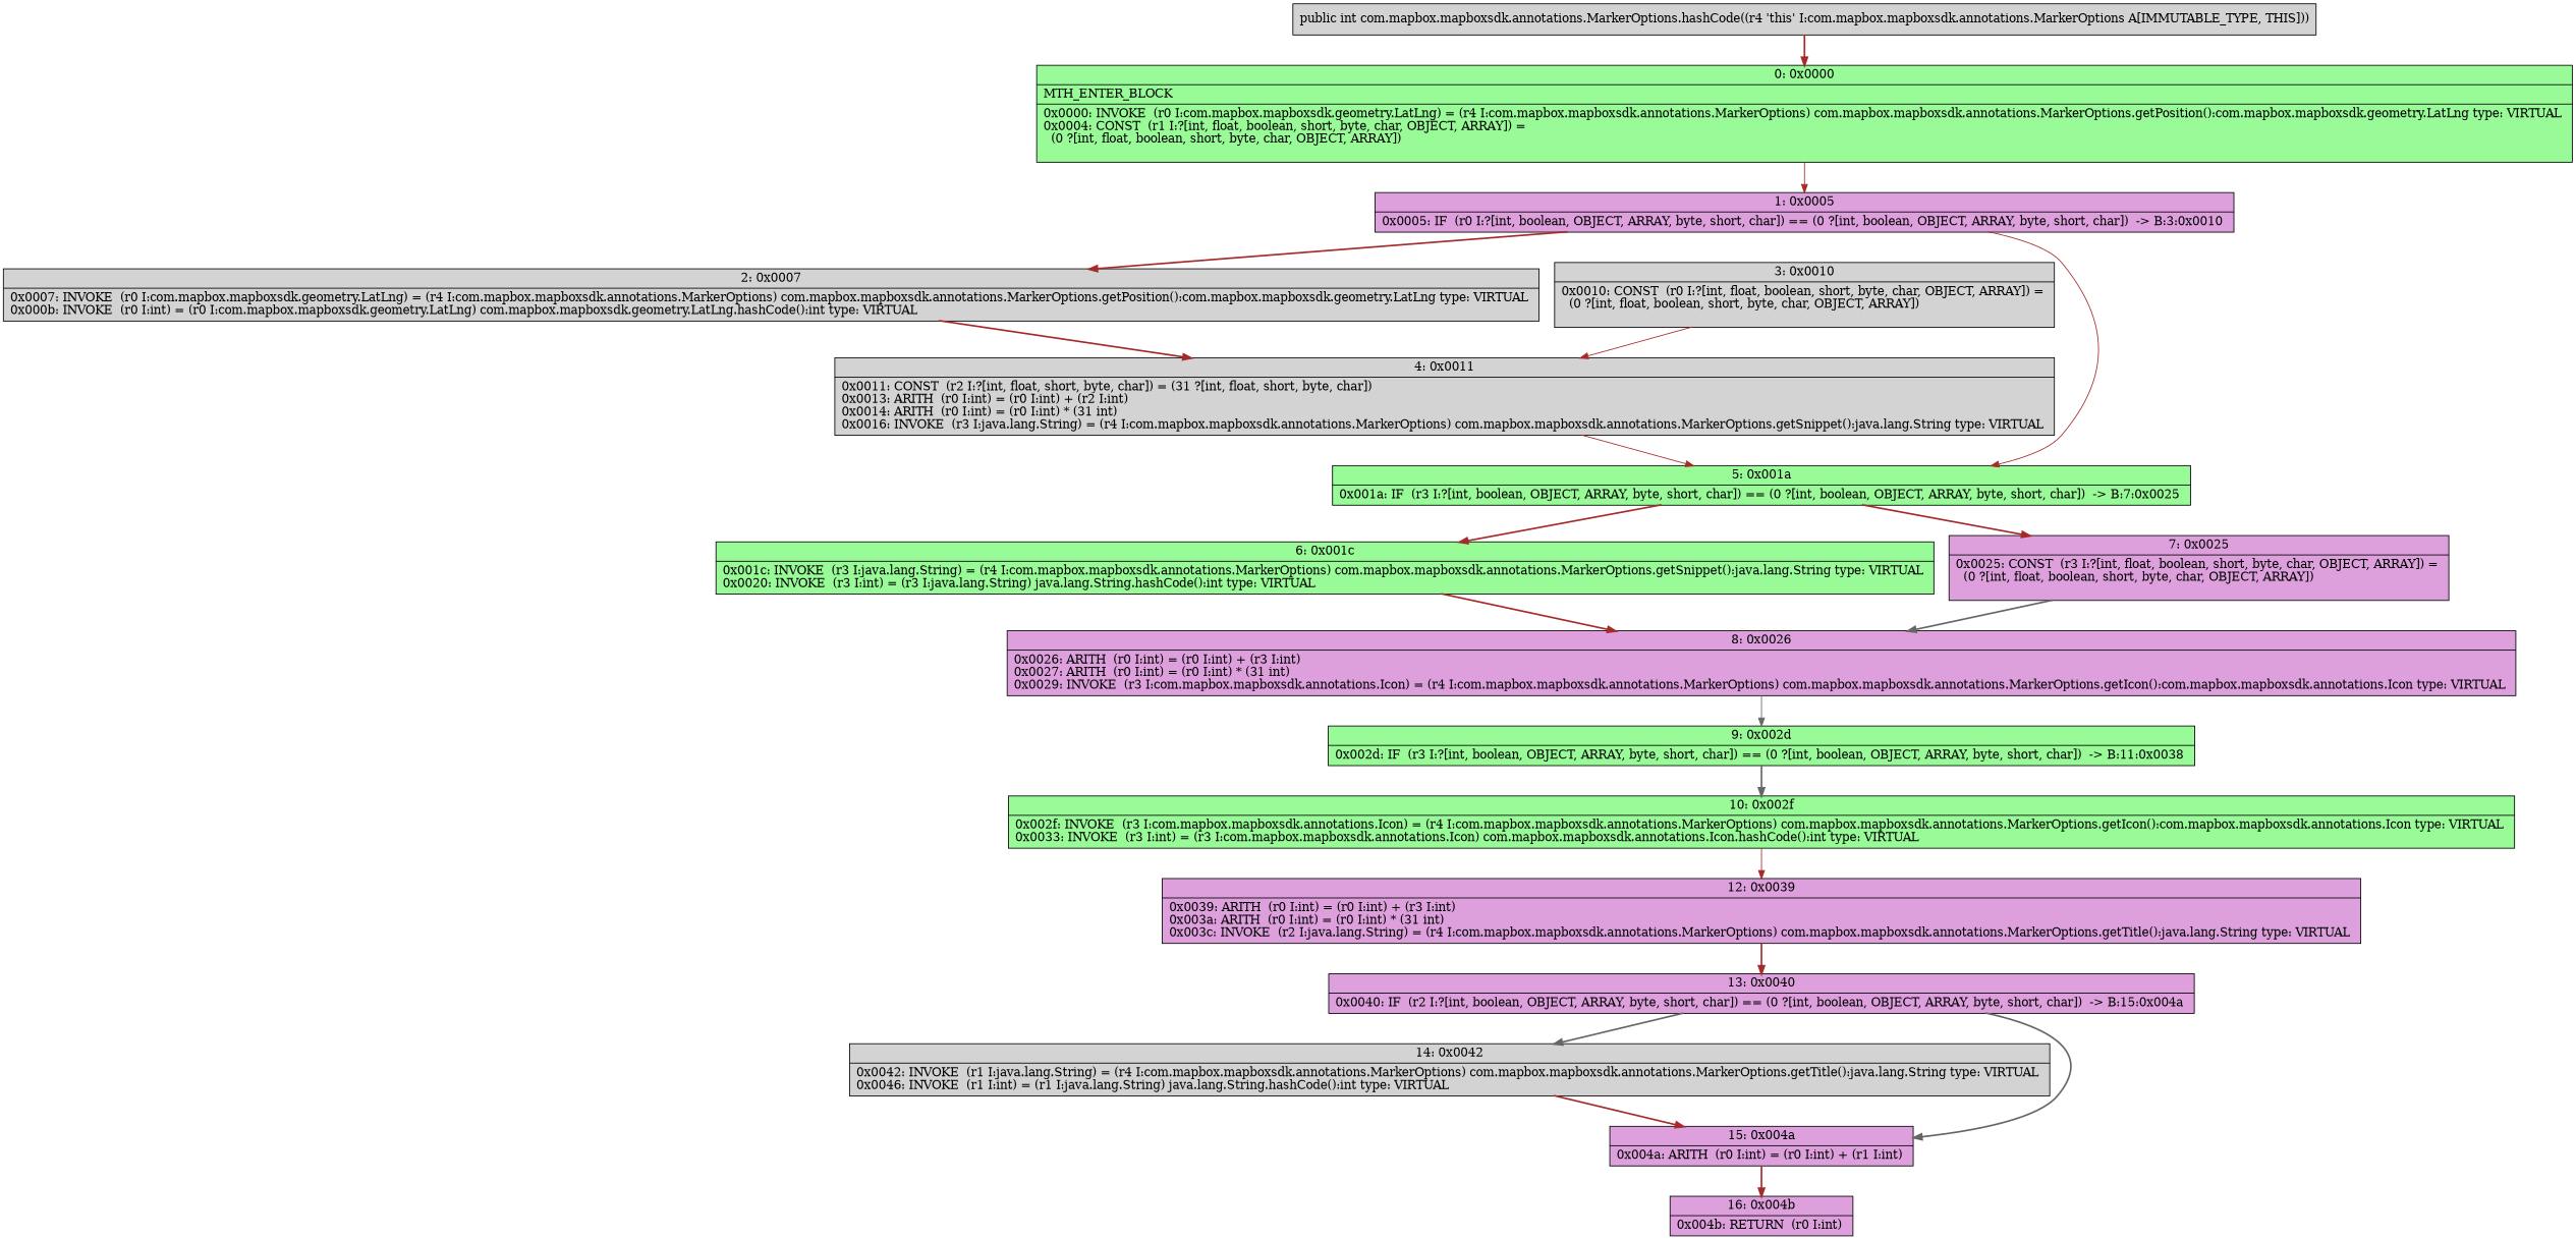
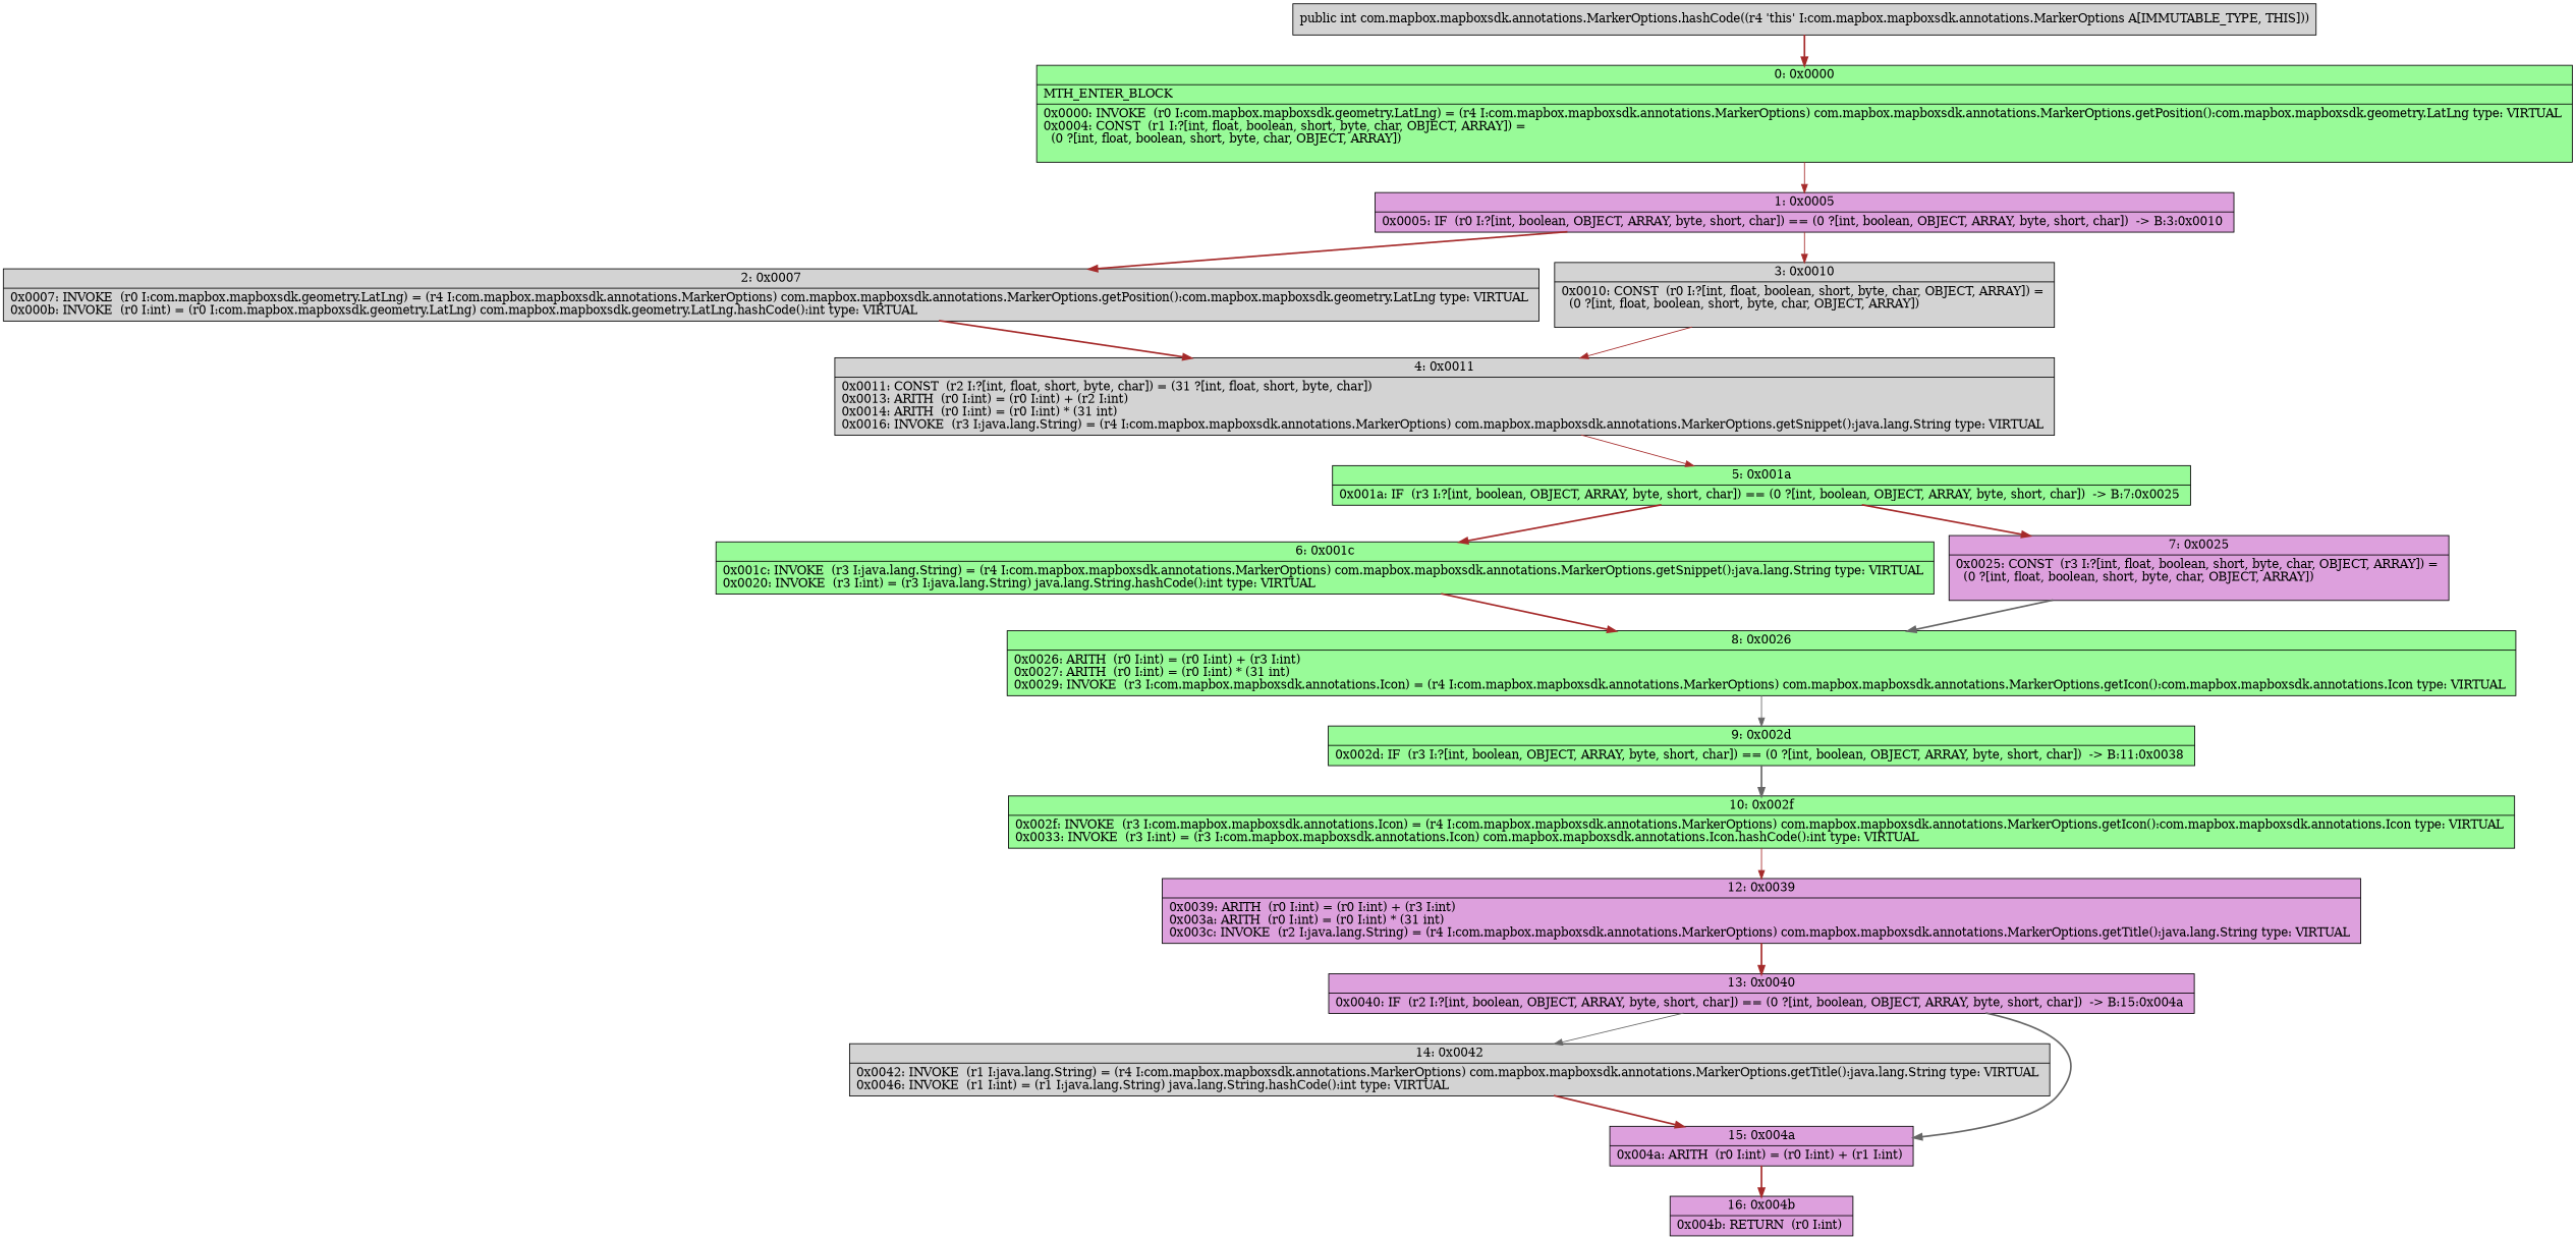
  digraph {
    node [fillcolor=palegreen shape=record style=filled]
    edge [color=brown style=bold]
    n1 [label="{0\:\ 0x0000|MTH_ENTER_BLOCK\l|0x0000: INVOKE  (r0 I:com.mapbox.mapboxsdk.geometry.LatLng) = (r4 I:com.mapbox.mapboxsdk.annotations.MarkerOptions) com.mapbox.mapboxsdk.annotations.MarkerOptions.getPosition():com.mapbox.mapboxsdk.geometry.LatLng type: VIRTUAL \l0x0004: CONST  (r1 I:?[int, float, boolean, short, byte, char, OBJECT, ARRAY]) = \l  (0 ?[int, float, boolean, short, byte, char, OBJECT, ARRAY])\l \l}"]
    n2 [fillcolor=plum label="{1\:\ 0x0005|0x0005: IF  (r0 I:?[int, boolean, OBJECT, ARRAY, byte, short, char]) == (0 ?[int, boolean, OBJECT, ARRAY, byte, short, char])  \-\> B:3:0x0010 \l}"]
    n3 [fillcolor=lightgrey label="{2\:\ 0x0007|0x0007: INVOKE  (r0 I:com.mapbox.mapboxsdk.geometry.LatLng) = (r4 I:com.mapbox.mapboxsdk.annotations.MarkerOptions) com.mapbox.mapboxsdk.annotations.MarkerOptions.getPosition():com.mapbox.mapboxsdk.geometry.LatLng type: VIRTUAL \l0x000b: INVOKE  (r0 I:int) = (r0 I:com.mapbox.mapboxsdk.geometry.LatLng) com.mapbox.mapboxsdk.geometry.LatLng.hashCode():int type: VIRTUAL \l}"]
    n4 [fillcolor=lightgrey label="{3\:\ 0x0010|0x0010: CONST  (r0 I:?[int, float, boolean, short, byte, char, OBJECT, ARRAY]) = \l  (0 ?[int, float, boolean, short, byte, char, OBJECT, ARRAY])\l \l}"]
    n5 [fillcolor=lightgrey label="{4\:\ 0x0011|0x0011: CONST  (r2 I:?[int, float, short, byte, char]) = (31 ?[int, float, short, byte, char]) \l0x0013: ARITH  (r0 I:int) = (r0 I:int) + (r2 I:int) \l0x0014: ARITH  (r0 I:int) = (r0 I:int) * (31 int) \l0x0016: INVOKE  (r3 I:java.lang.String) = (r4 I:com.mapbox.mapboxsdk.annotations.MarkerOptions) com.mapbox.mapboxsdk.annotations.MarkerOptions.getSnippet():java.lang.String type: VIRTUAL \l}"]
    n6 [label="{5\:\ 0x001a|0x001a: IF  (r3 I:?[int, boolean, OBJECT, ARRAY, byte, short, char]) == (0 ?[int, boolean, OBJECT, ARRAY, byte, short, char])  \-\> B:7:0x0025 \l}"]
    n7 [label="{6\:\ 0x001c|0x001c: INVOKE  (r3 I:java.lang.String) = (r4 I:com.mapbox.mapboxsdk.annotations.MarkerOptions) com.mapbox.mapboxsdk.annotations.MarkerOptions.getSnippet():java.lang.String type: VIRTUAL \l0x0020: INVOKE  (r3 I:int) = (r3 I:java.lang.String) java.lang.String.hashCode():int type: VIRTUAL \l}"]
    n8 [fillcolor=plum label="{7\:\ 0x0025|0x0025: CONST  (r3 I:?[int, float, boolean, short, byte, char, OBJECT, ARRAY]) = \l  (0 ?[int, float, boolean, short, byte, char, OBJECT, ARRAY])\l \l}"]
-   n9 [fillcolor=plum label="{8\:\ 0x0026|0x0026: ARITH  (r0 I:int) = (r0 I:int) + (r3 I:int) \l0x0027: ARITH  (r0 I:int) = (r0 I:int) * (31 int) \l0x0029: INVOKE  (r3 I:com.mapbox.mapboxsdk.annotations.Icon) = (r4 I:com.mapbox.mapboxsdk.annotations.MarkerOptions) com.mapbox.mapboxsdk.annotations.MarkerOptions.getIcon():com.mapbox.mapboxsdk.annotations.Icon type: VIRTUAL \l}"]
+   n9 [label="{8\:\ 0x0026|0x0026: ARITH  (r0 I:int) = (r0 I:int) + (r3 I:int) \l0x0027: ARITH  (r0 I:int) = (r0 I:int) * (31 int) \l0x0029: INVOKE  (r3 I:com.mapbox.mapboxsdk.annotations.Icon) = (r4 I:com.mapbox.mapboxsdk.annotations.MarkerOptions) com.mapbox.mapboxsdk.annotations.MarkerOptions.getIcon():com.mapbox.mapboxsdk.annotations.Icon type: VIRTUAL \l}"]
    n10 [label="{9\:\ 0x002d|0x002d: IF  (r3 I:?[int, boolean, OBJECT, ARRAY, byte, short, char]) == (0 ?[int, boolean, OBJECT, ARRAY, byte, short, char])  \-\> B:11:0x0038 \l}"]
    n11 [label="{10\:\ 0x002f|0x002f: INVOKE  (r3 I:com.mapbox.mapboxsdk.annotations.Icon) = (r4 I:com.mapbox.mapboxsdk.annotations.MarkerOptions) com.mapbox.mapboxsdk.annotations.MarkerOptions.getIcon():com.mapbox.mapboxsdk.annotations.Icon type: VIRTUAL \l0x0033: INVOKE  (r3 I:int) = (r3 I:com.mapbox.mapboxsdk.annotations.Icon) com.mapbox.mapboxsdk.annotations.Icon.hashCode():int type: VIRTUAL \l}"]
    n12 [fillcolor=plum label="{12\:\ 0x0039|0x0039: ARITH  (r0 I:int) = (r0 I:int) + (r3 I:int) \l0x003a: ARITH  (r0 I:int) = (r0 I:int) * (31 int) \l0x003c: INVOKE  (r2 I:java.lang.String) = (r4 I:com.mapbox.mapboxsdk.annotations.MarkerOptions) com.mapbox.mapboxsdk.annotations.MarkerOptions.getTitle():java.lang.String type: VIRTUAL \l}"]
    n13 [fillcolor=plum label="{13\:\ 0x0040|0x0040: IF  (r2 I:?[int, boolean, OBJECT, ARRAY, byte, short, char]) == (0 ?[int, boolean, OBJECT, ARRAY, byte, short, char])  \-\> B:15:0x004a \l}"]
    n14 [fillcolor=lightgrey label="{14\:\ 0x0042|0x0042: INVOKE  (r1 I:java.lang.String) = (r4 I:com.mapbox.mapboxsdk.annotations.MarkerOptions) com.mapbox.mapboxsdk.annotations.MarkerOptions.getTitle():java.lang.String type: VIRTUAL \l0x0046: INVOKE  (r1 I:int) = (r1 I:java.lang.String) java.lang.String.hashCode():int type: VIRTUAL \l}"]
    n15 [fillcolor=plum label="{15\:\ 0x004a|0x004a: ARITH  (r0 I:int) = (r0 I:int) + (r1 I:int) \l}"]
    n16 [fillcolor=plum label="{16\:\ 0x004b|0x004b: RETURN  (r0 I:int) \l}"]
    n17 [fillcolor=lightgrey label="{public int com.mapbox.mapboxsdk.annotations.MarkerOptions.hashCode((r4 'this' I:com.mapbox.mapboxsdk.annotations.MarkerOptions A[IMMUTABLE_TYPE, THIS])) }"]
    n1 -> n2 [style=solid]
    n2 -> n3
-   n2 -> n6 [style=solid]
+   n2 -> n4 [style=solid]
    n3 -> n5
    n4 -> n5 [style=solid]
    n5 -> n6 [style=solid]
    n6 -> n7
    n6 -> n8
    n7 -> n9
    n8 -> n9 [color=gray40]
    n9 -> n10 [color=gray40 style=solid]
    n10 -> n11 [color=gray40]
    n11 -> n12 [style=solid]
    n12 -> n13
-   n13 -> n14 [color=gray40]
+   n13 -> n14 [color=gray40 style=solid]
    n13 -> n15 [color=gray40]
    n14 -> n15
    n15 -> n16
    n17 -> n1
  }
